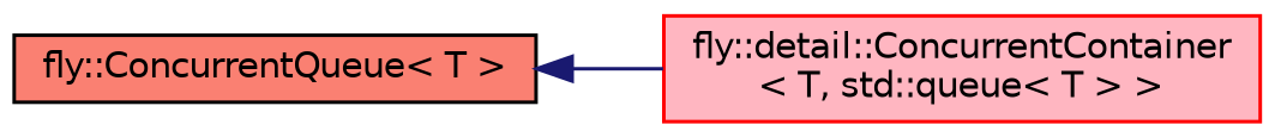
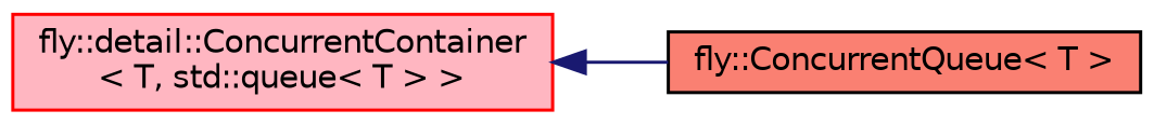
  digraph {
    rankdir=LR
    node [fontname=Helvetica fontsize=10 shape=record style=filled]
    n1 [color=black fillcolor=salmon fontcolor=black height=0.2 label="fly::ConcurrentQueue\< T \>" width=0.4]
    n2 [color=red fillcolor=lightpink height=0.2 label="fly::detail::ConcurrentContainer\l\< T, std::queue\< T \> \>" width=0.4]
-   n1 -> n2 [color=midnightblue dir=back fontname=Helvetica fontsize=10 labelfontname=Helvetica labelfontsize=10 style=solid]
+   n2 -> n1 [color=midnightblue dir=back fontname=Helvetica fontsize=10 labelfontname=Helvetica labelfontsize=10 style=solid]
  }
